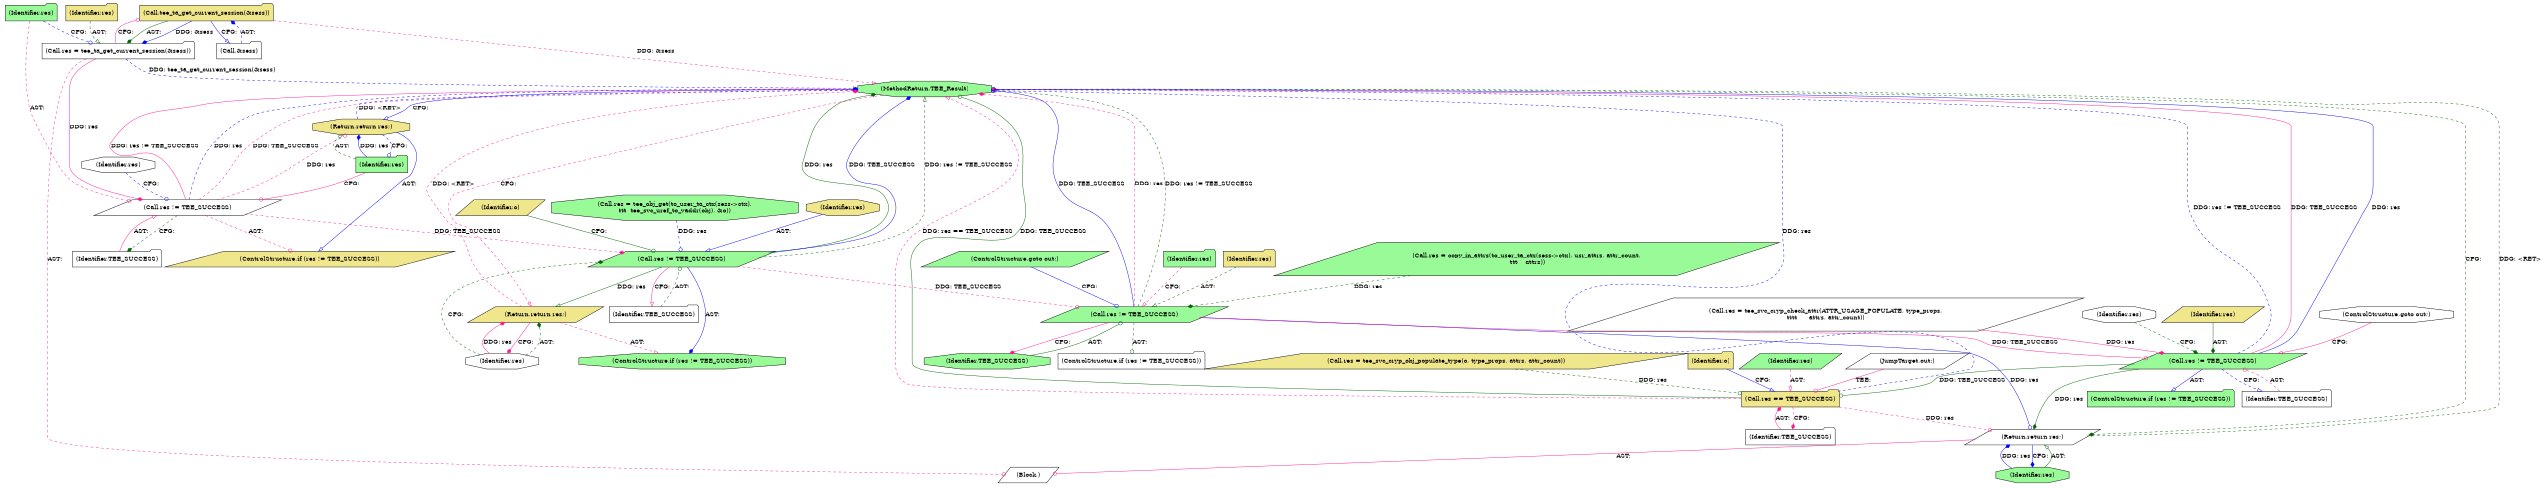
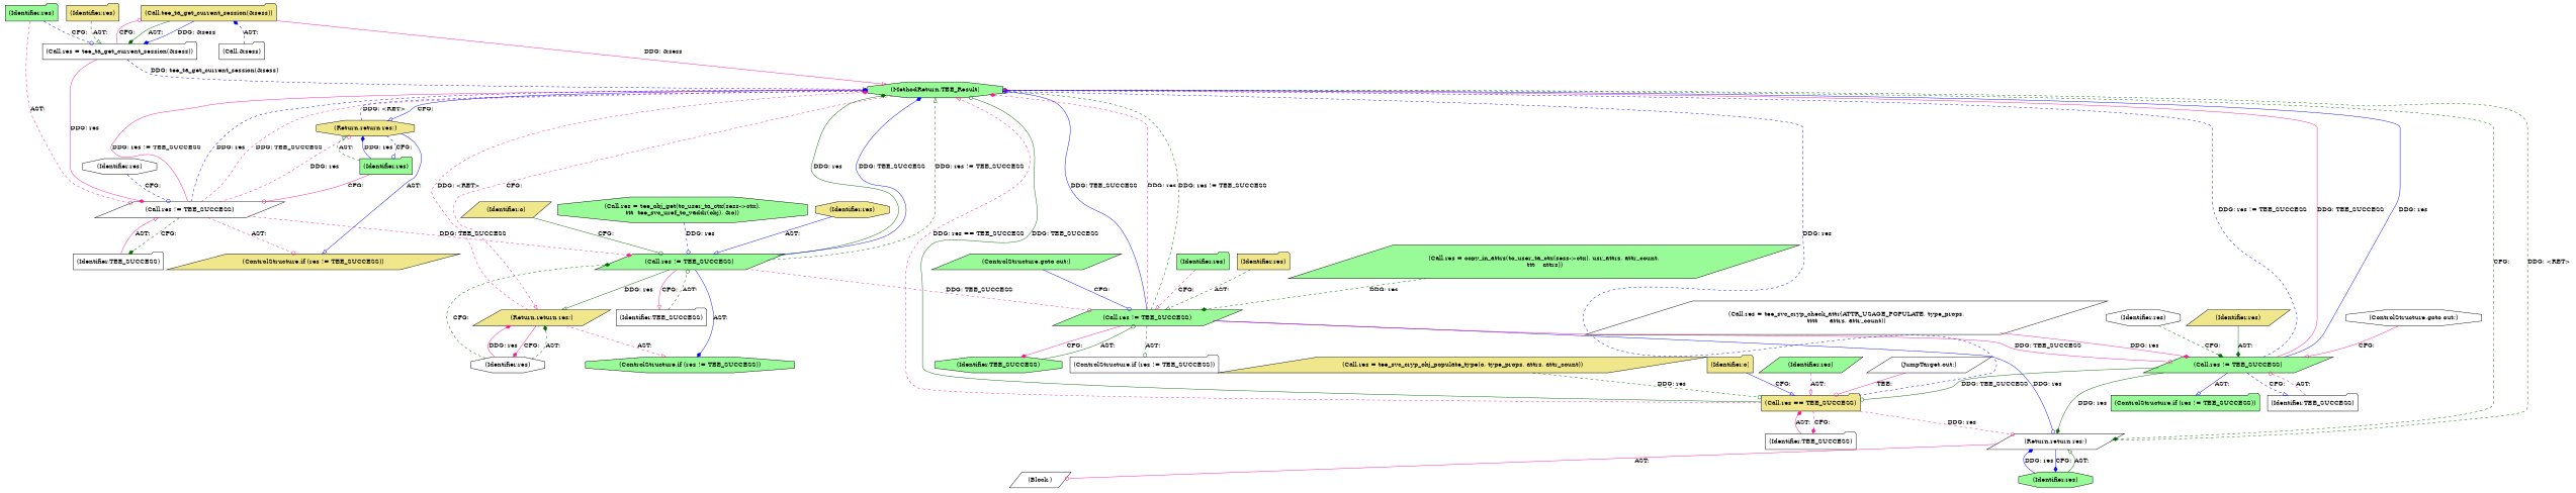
  digraph {
    node [fillcolor=white shape=folder style=filled]
    edge [arrowhead=diamond color=deeppink style=solid]
    n1 [fillcolor=khaki label="(Call,tee_ta_get_current_session(&sess))"]
    n2 [label="(Call,res = tee_ta_get_current_session(&sess))"]
    n3 [label="(Call,&sess)"]
    n4 [fillcolor=palegreen label="(MethodReturn,TEE_Result)" shape=octagon]
    n5 [label="(Call,res != TEE_SUCCESS)" shape=parallelogram]
    n6 [label="(Block,)" shape=parallelogram]
    n7 [fillcolor=khaki label="(Return,return res;)" shape=octagon]
    n8 [fillcolor=khaki label="(Return,return res;)" shape=parallelogram]
    n9 [label="(Return,return res;)" shape=parallelogram]
    n10 [fillcolor=palegreen label="(Call,res != TEE_SUCCESS)" shape=parallelogram]
    n11 [fillcolor=khaki label="(ControlStructure,if (res != TEE_SUCCESS))" shape=parallelogram]
    n12 [label="(Identifier,TEE_SUCCESS)"]
    n13 [fillcolor=palegreen label="(Identifier,res)"]
    n14 [fillcolor=palegreen label="(Call,res != TEE_SUCCESS)" shape=parallelogram]
    n15 [fillcolor=palegreen label="(ControlStructure,if (res != TEE_SUCCESS))" shape=octagon]
    n16 [label="(Identifier,TEE_SUCCESS)"]
    n17 [label="(Identifier,res)" shape=octagon]
    n18 [fillcolor=palegreen label="(Call,res != TEE_SUCCESS)" shape=parallelogram]
    n19 [label="(ControlStructure,if (res != TEE_SUCCESS))"]
    n20 [fillcolor=palegreen label="(Identifier,TEE_SUCCESS)" shape=octagon]
    n21 [fillcolor=khaki label="(Call,res == TEE_SUCCESS)"]
    n22 [label="(Identifier,TEE_SUCCESS)"]
    n23 [fillcolor=palegreen label="(ControlStructure,if (res != TEE_SUCCESS))"]
    n24 [fillcolor=palegreen label="(Identifier,res)" shape=octagon]
    n25 [label="(Identifier,TEE_SUCCESS)"]
    n26 [fillcolor=khaki label="(Identifier,o)" shape=parallelogram]
    n27 [fillcolor=palegreen label="(Identifier,res)"]
    n28 [fillcolor=palegreen label="(Identifier,res)"]
    n29 [fillcolor=khaki label="(Identifier,res)"]
    n30 [fillcolor=palegreen label="(Call,res = copy_in_attrs(to_user_ta_ctx(sess->ctx), usr_attrs, attr_count,\n \t\t\t    attrs))" shape=parallelogram]
    n31 [label="(Identifier,res)" shape=octagon]
    n32 [label="(ControlStructure,goto out;)" shape=octagon]
    n33 [label="(Call,res = tee_svc_cryp_check_attr(ATTR_USAGE_POPULATE, type_props,\n\t\t\t\t      attrs, attr_count))" shape=parallelogram]
    n34 [label="(Identifier,res)" shape=octagon]
    n35 [fillcolor=palegreen label="(Call,res = tee_obj_get(to_user_ta_ctx(sess->ctx),\n\t\t\t  tee_svc_uref_to_vaddr(obj), &o))" shape=octagon]
    n36 [fillcolor=khaki label="(Call,res = tee_svc_cryp_obj_populate_type(o, type_props, attrs, attr_count))" shape=parallelogram]
    n37 [fillcolor=palegreen label="(ControlStructure,goto out;)" shape=parallelogram]
    n38 [fillcolor=khaki label="(Identifier,o)"]
    n39 [fillcolor=khaki label="(Identifier,res)" shape=octagon]
    n40 [fillcolor=palegreen label="(Identifier,res)" shape=parallelogram]
    n41 [fillcolor=khaki label="(Identifier,res)"]
    n42 [label="(JumpTarget,out:)" shape=parallelogram]
    n43 [fillcolor=khaki label="(Identifier,res)" shape=parallelogram]
    n1 -> n2 [color=darkgreen label="AST: "]
    n1 -> n2 [color=blue label="DDG: &sess"]
-   n1 -> n3 [arrowhead=onormal color=blue label="CFG: "]
-   n1 -> n4 [arrowhead=onormal label="DDG: &sess" style=dashed]
+   n1 -> n4 [arrowhead=onormal label="DDG: &sess"]
    n2 -> n1 [arrowhead=odot label="CFG: "]
    n2 -> n4 [arrowhead=onormal color=blue label="DDG: tee_ta_get_current_session(&sess)" style=dashed]
    n2 -> n5 [label="DDG: res"]
-   n2 -> n6 [arrowhead=odot label="AST: " style=dashed]
    n3 -> n1 [color=blue label="AST: " style=dashed]
    n4 -> n7 [arrowhead=onormal color=blue label="CFG: "]
    n4 -> n8 [arrowhead=onormal label="CFG: " style=dashed]
    n4 -> n9 [color=darkgreen label="CFG: " style=dashed]
    n5 -> n4 [arrowhead=onormal label="DDG: TEE_SUCCESS" style=dashed]
    n5 -> n4 [arrowhead=odot label="DDG: res != TEE_SUCCESS"]
    n5 -> n4 [color=blue label="DDG: res" style=dashed]
    n5 -> n7 [arrowhead=odot label="DDG: res" style=dashed]
    n5 -> n10 [label="DDG: TEE_SUCCESS" style=dashed]
    n5 -> n11 [arrowhead=odot label="AST: " style=dashed]
    n5 -> n12 [color=darkgreen label="CFG: " style=dashed]
    n7 -> n4 [color=blue label="DDG: <RET>" style=dashed]
    n7 -> n11 [arrowhead=onormal color=blue label="AST: "]
    n7 -> n13 [arrowhead=odot color=blue label="CFG: " style=dashed]
    n8 -> n4 [label="DDG: <RET>" style=dashed]
    n8 -> n15 [arrowhead=onormal label="AST: " style=dashed]
    n8 -> n17 [label="CFG: "]
    n9 -> n4 [arrowhead=odot color=darkgreen label="DDG: <RET>" style=dashed]
    n9 -> n6 [arrowhead=odot label="AST: "]
    n9 -> n24 [color=blue label="CFG: "]
    n10 -> n4 [color=darkgreen label="DDG: res"]
    n10 -> n4 [color=blue label="DDG: TEE_SUCCESS"]
    n10 -> n4 [arrowhead=onormal color=darkgreen label="DDG: res != TEE_SUCCESS" style=dashed]
    n10 -> n8 [arrowhead=onormal color=darkgreen label="DDG: res"]
    n10 -> n14 [arrowhead=odot label="DDG: TEE_SUCCESS" style=dashed]
    n10 -> n15 [color=blue label="AST: "]
    n10 -> n16 [arrowhead=onormal label="CFG: "]
    n12 -> n5 [arrowhead=onormal label="AST: "]
    n13 -> n5 [arrowhead=odot label="CFG: "]
    n13 -> n7 [arrowhead=onormal color=darkgreen label="AST: " style=dashed]
    n13 -> n7 [color=blue label="DDG: res"]
    n14 -> n4 [label="DDG: res" style=dashed]
    n14 -> n4 [arrowhead=odot color=darkgreen label="DDG: res != TEE_SUCCESS" style=dashed]
    n14 -> n4 [arrowhead=odot color=blue label="DDG: TEE_SUCCESS"]
    n14 -> n9 [arrowhead=odot color=blue label="DDG: res"]
    n14 -> n18 [arrowhead=odot label="DDG: TEE_SUCCESS"]
    n14 -> n19 [arrowhead=odot color=darkgreen label="AST: " style=dashed]
    n14 -> n20 [label="CFG: "]
    n16 -> n10 [arrowhead=odot color=darkgreen label="AST: " style=dashed]
    n17 -> n8 [color=darkgreen label="AST: " style=dashed]
    n17 -> n8 [label="DDG: res"]
    n17 -> n10 [color=darkgreen label="CFG: " style=dashed]
    n18 -> n4 [color=blue label="DDG: res != TEE_SUCCESS" style=dashed]
    n18 -> n4 [label="DDG: TEE_SUCCESS"]
    n18 -> n4 [arrowhead=odot color=blue label="DDG: res"]
    n18 -> n9 [color=darkgreen label="DDG: res"]
    n18 -> n21 [arrowhead=odot color=darkgreen label="DDG: TEE_SUCCESS"]
    n18 -> n22 [arrowhead=onormal color=blue label="CFG: " style=dashed]
    n18 -> n23 [arrowhead=onormal color=blue label="AST: "]
    n20 -> n14 [arrowhead=odot color=darkgreen label="AST: "]
    n21 -> n4 [arrowhead=onormal label="DDG: res == TEE_SUCCESS" style=dashed]
    n21 -> n4 [arrowhead=odot color=darkgreen label="DDG: TEE_SUCCESS"]
    n21 -> n4 [arrowhead=onormal color=blue label="DDG: res" style=dashed]
    n21 -> n9 [arrowhead=odot label="DDG: res" style=dashed]
    n21 -> n25 [label="CFG: " style=dashed]
    n22 -> n18 [arrowhead=odot label="AST: " style=dashed]
    n24 -> n9 [arrowhead=onormal color=darkgreen label="AST: "]
    n24 -> n9 [color=blue label="DDG: res"]
    n25 -> n21 [label="AST: "]
    n26 -> n10 [arrowhead=odot color=darkgreen label="CFG: "]
    n27 -> n2 [arrowhead=odot color=blue label="CFG: " style=dashed]
    n27 -> n5 [arrowhead=odot label="AST: " style=dashed]
    n28 -> n14 [arrowhead=onormal label="CFG: " style=dashed]
    n29 -> n14 [arrowhead=onormal color=darkgreen label="AST: " style=dashed]
    n30 -> n14 [color=darkgreen label="DDG: res" style=dashed]
    n31 -> n5 [arrowhead=odot color=blue label="CFG: " style=dashed]
    n32 -> n18 [arrowhead=onormal label="CFG: "]
    n33 -> n18 [label="DDG: res"]
    n34 -> n18 [color=darkgreen label="CFG: " style=dashed]
    n35 -> n10 [arrowhead=odot color=blue label="DDG: res" style=dashed]
    n36 -> n21 [arrowhead=odot color=darkgreen label="DDG: res" style=dashed]
    n37 -> n14 [arrowhead=odot color=blue label="CFG: "]
    n38 -> n21 [arrowhead=onormal color=blue label="CFG: "]
    n39 -> n10 [arrowhead=onormal color=blue label="AST: "]
    n40 -> n21 [arrowhead=onormal label="AST: " style=dashed]
    n41 -> n2 [arrowhead=onormal color=darkgreen label="AST: " style=dashed]
    n42 -> n21 [arrowhead=odot label="TEE: "]
    n43 -> n18 [color=darkgreen label="AST: "]
  }
